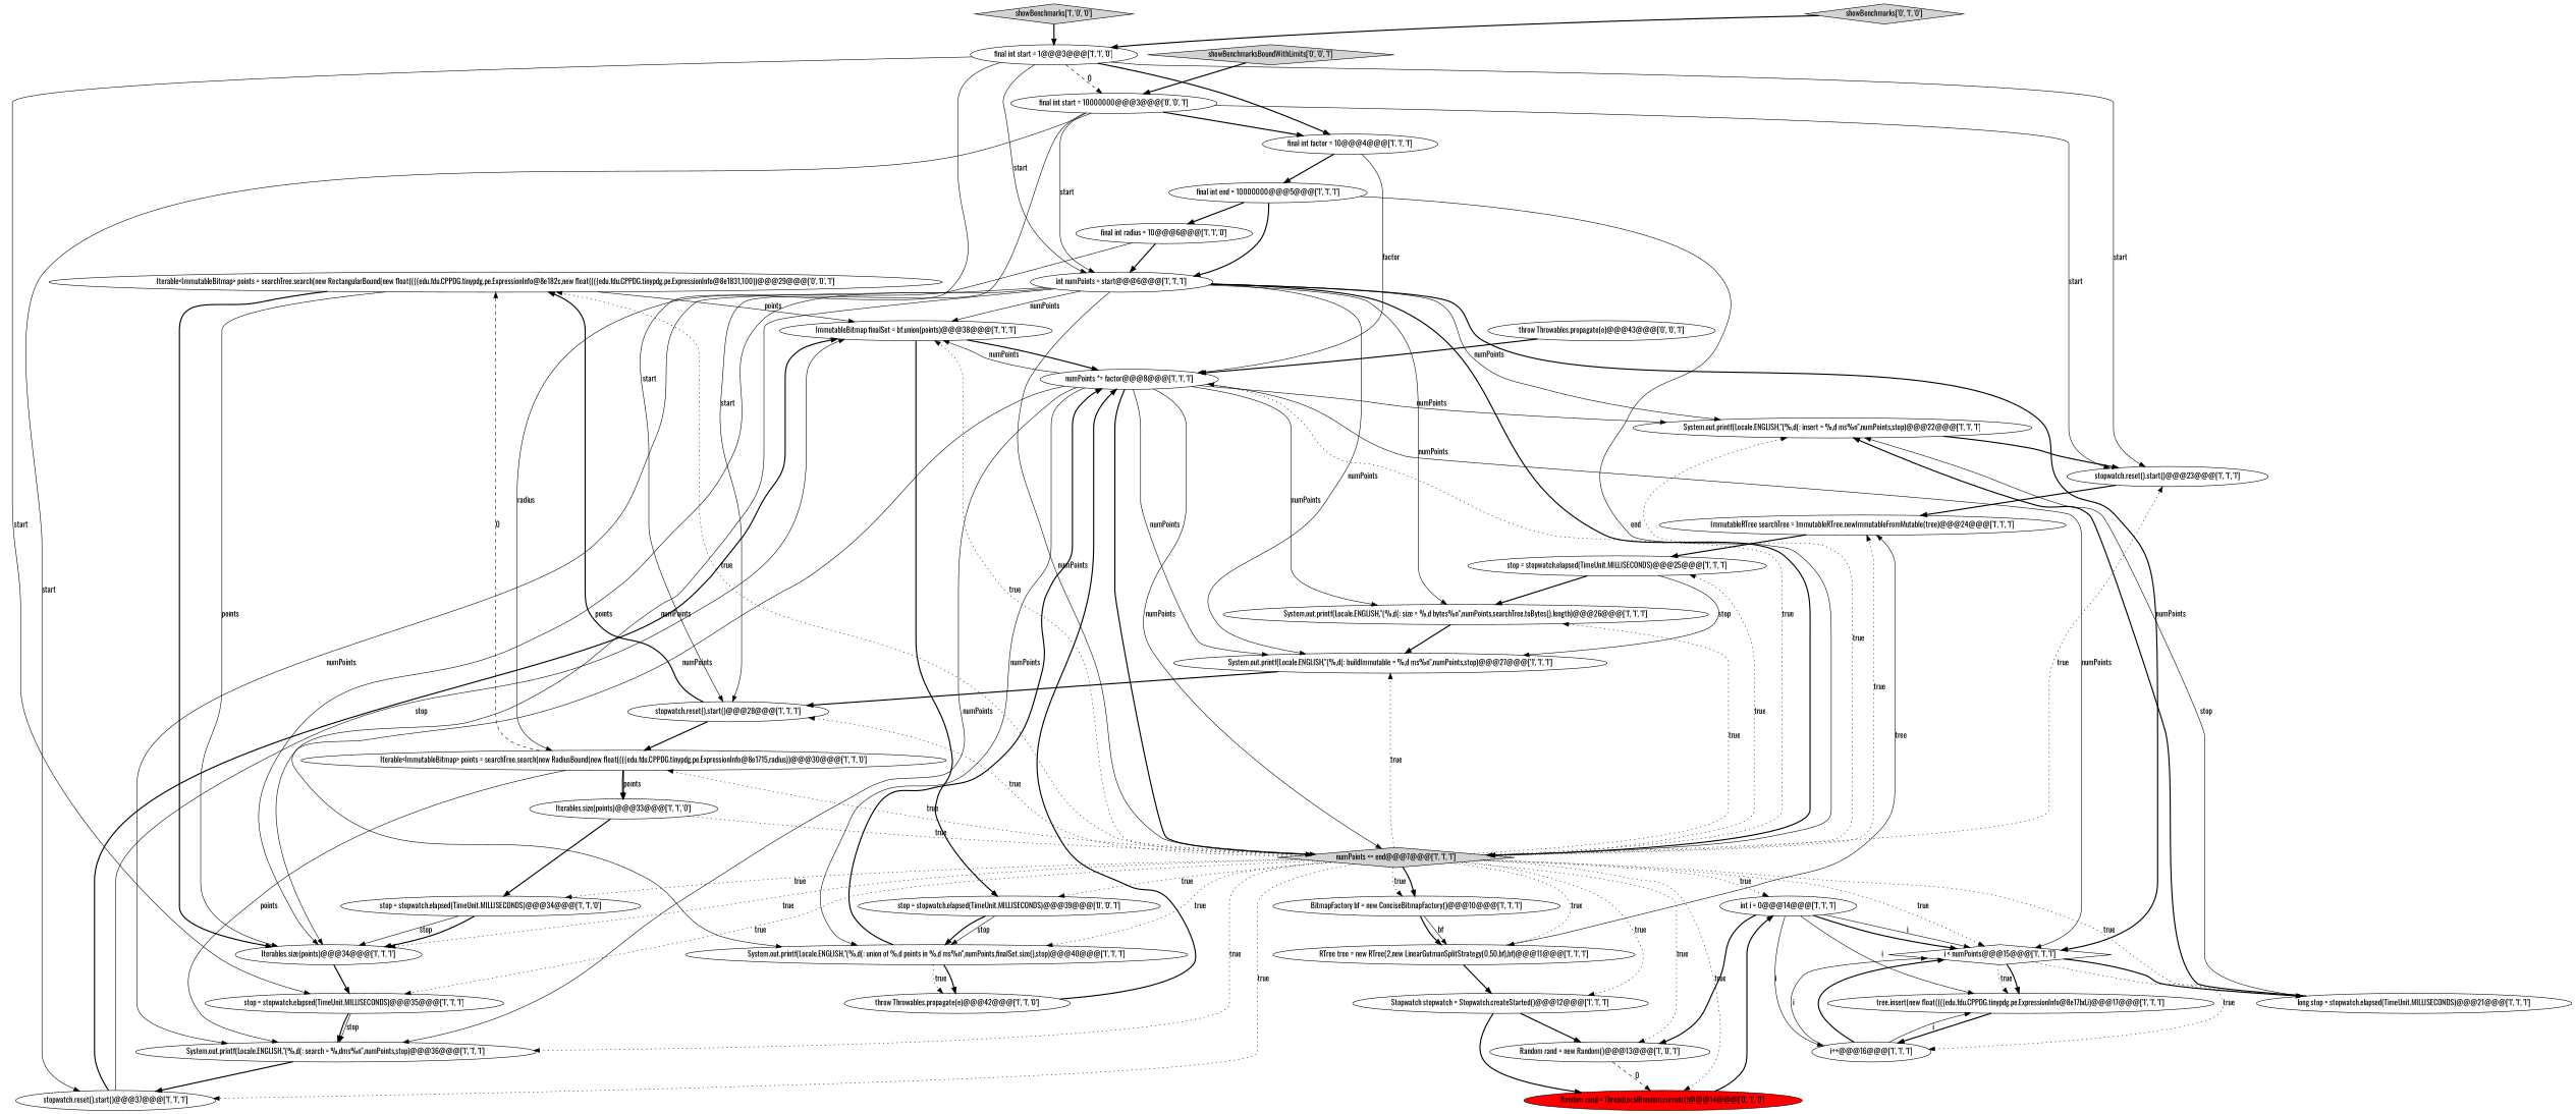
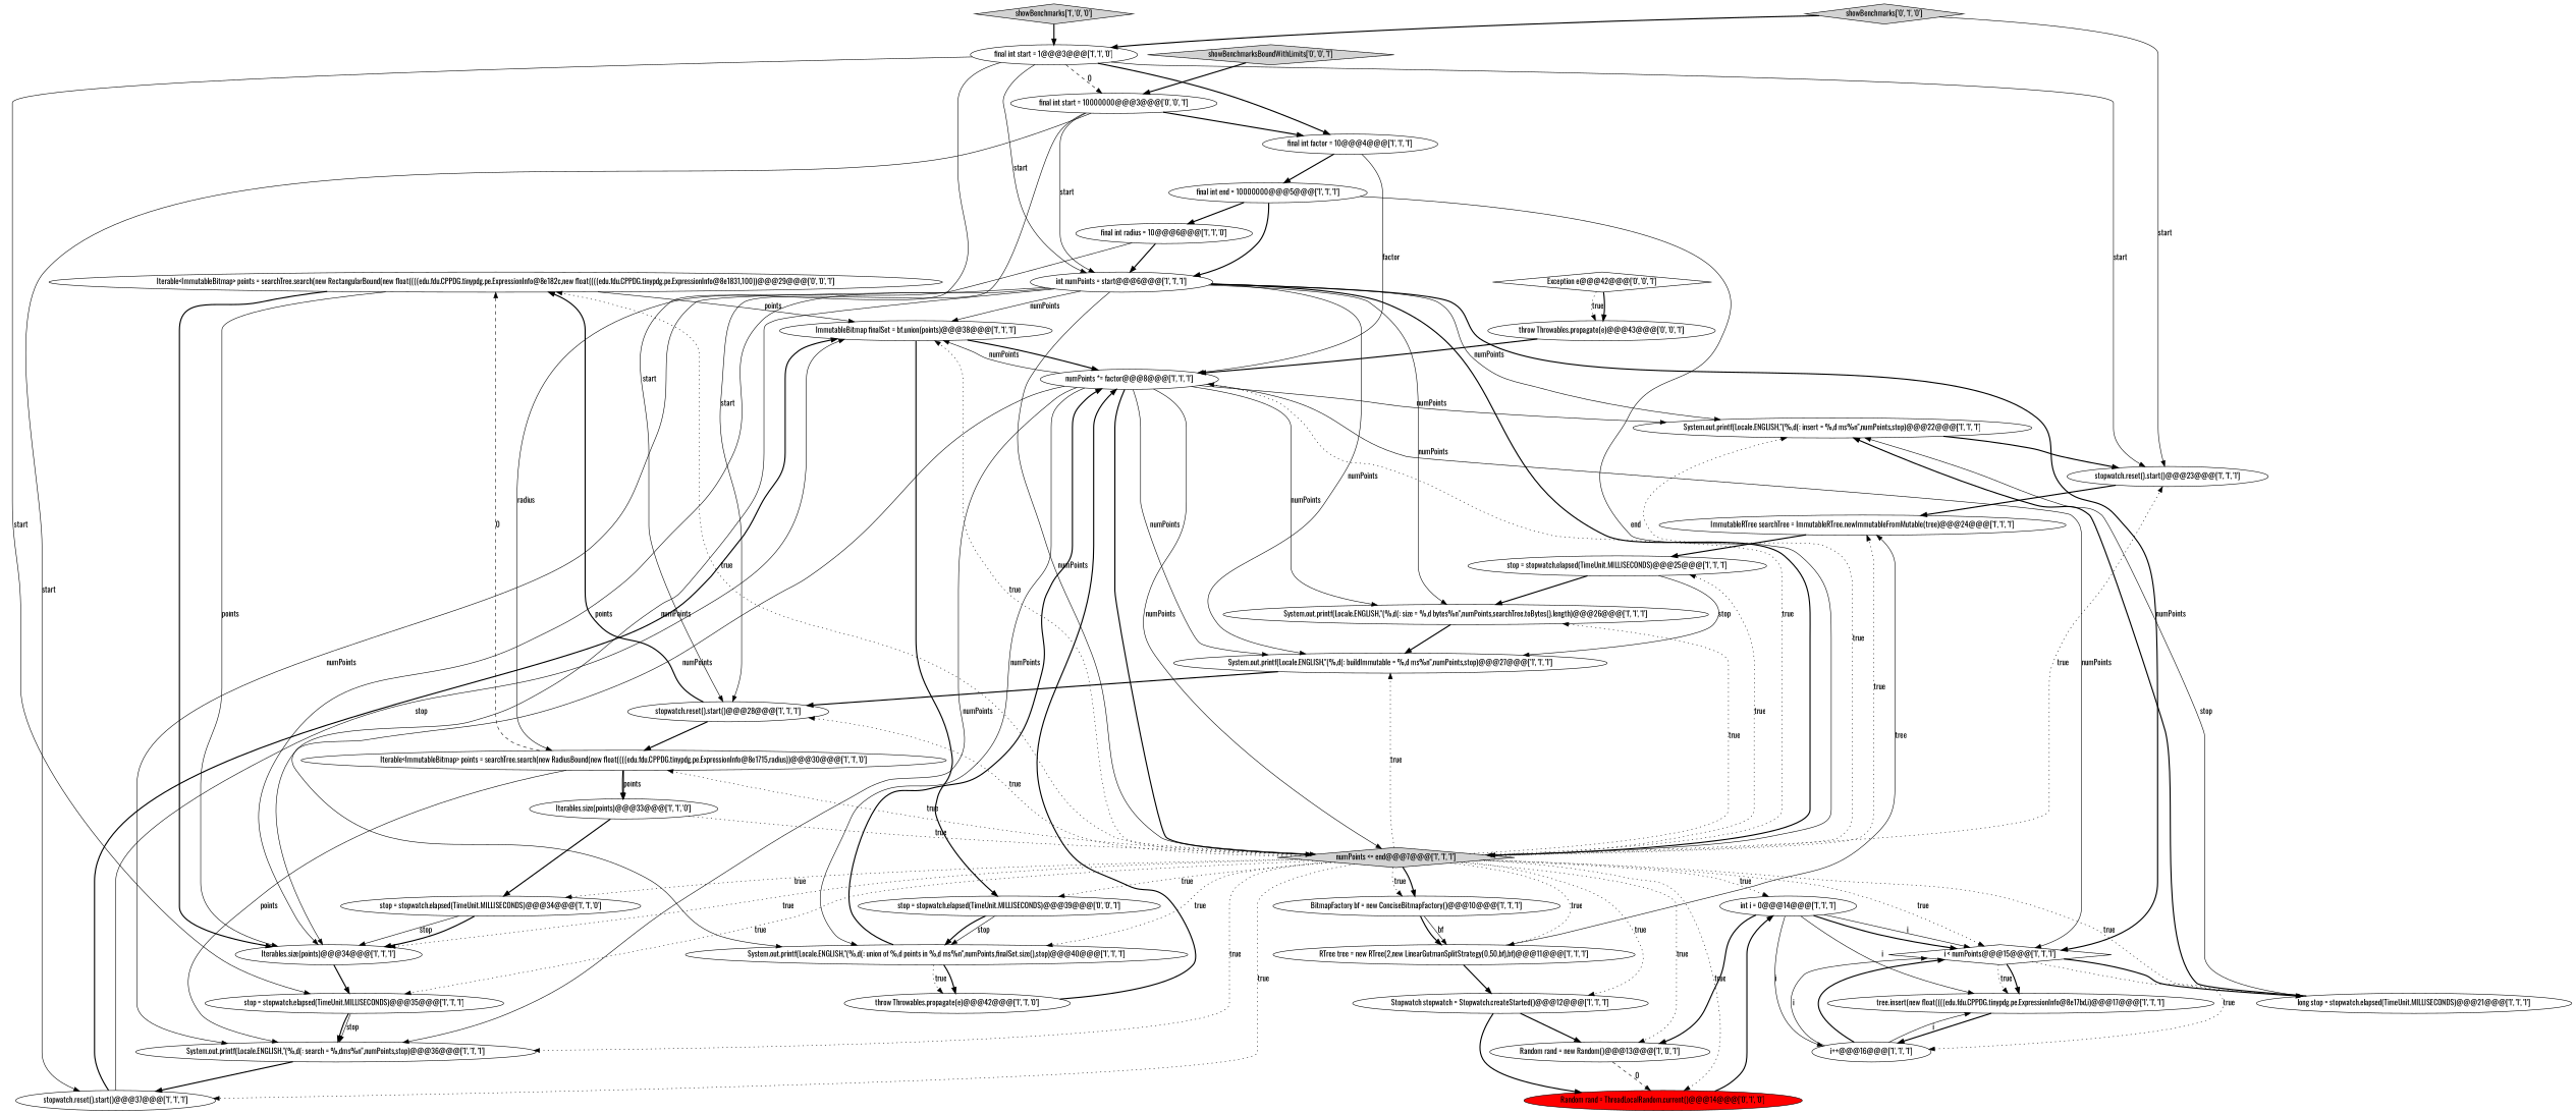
  digraph {
    fontname=Oswald
    node [fillcolor=white fontname=Oswald shape=ellipse style=filled]
    edge [fontname=Oswald style=bold]
    n1 [label="Iterable<ImmutableBitmap> points = searchTree.search(new RectangularBound(new float((((edu.fdu.CPPDG.tinypdg.pe.ExpressionInfo@8e182c,new float((((edu.fdu.CPPDG.tinypdg.pe.ExpressionInfo@8e1831,100))@@@29@@@['0', '0', '1']"]
    n2 [label="ImmutableBitmap finalSet = bf.union(points)@@@38@@@['1', '1', '1']"]
    n3 [label="Iterables.size(points)@@@34@@@['1', '1', '1']"]
    n4 [label="numPoints *= factor@@@8@@@['1', '1', '1']"]
    n5 [label="stop = stopwatch.elapsed(TimeUnit.MILLISECONDS)@@@39@@@['0', '0', '1']"]
    n6 [label="stop = stopwatch.elapsed(TimeUnit.MILLISECONDS)@@@35@@@['1', '1', '1']"]
    n7 [label="int numPoints = start@@@6@@@['1', '1', '1']"]
    n8 [label="System.out.printf(Locale.ENGLISH,\"(%,d(: search = %,dms%n\",numPoints,stop)@@@36@@@['1', '1', '1']"]
    n9 [label="System.out.printf(Locale.ENGLISH,\"(%,d(: union of %,d points in %,d ms%n\",numPoints,finalSet.size(),stop)@@@40@@@['1', '1', '1']"]
    n10 [fillcolor=lightgray label="numPoints <= end@@@7@@@['1', '1', '1']" shape=diamond]
    n11 [label="i < numPoints@@@15@@@['1', '1', '1']" shape=diamond]
    n12 [label="System.out.printf(Locale.ENGLISH,\"(%,d(: size = %,d bytes%n\",numPoints,searchTree.toBytes().length)@@@26@@@['1', '1', '1']"]
    n13 [label="System.out.printf(Locale.ENGLISH,\"(%,d(: buildImmutable = %,d ms%n\",numPoints,stop)@@@27@@@['1', '1', '1']"]
    n14 [label="System.out.printf(Locale.ENGLISH,\"(%,d(: insert = %,d ms%n\",numPoints,stop)@@@22@@@['1', '1', '1']"]
    n15 [label="stopwatch.reset().start()@@@37@@@['1', '1', '1']"]
    n16 [label="throw Throwables.propagate(e)@@@42@@@['1', '1', '0']"]
    n17 [label="stopwatch.reset().start()@@@23@@@['1', '1', '1']"]
    n18 [label="ImmutableRTree searchTree = ImmutableRTree.newImmutableFromMutable(tree)@@@24@@@['1', '1', '1']"]
    n19 [label="stop = stopwatch.elapsed(TimeUnit.MILLISECONDS)@@@34@@@['1', '1', '0']"]
    n20 [label="stop = stopwatch.elapsed(TimeUnit.MILLISECONDS)@@@25@@@['1', '1', '1']"]
    n21 [label="stopwatch.reset().start()@@@28@@@['1', '1', '1']"]
    n22 [label="Stopwatch stopwatch = Stopwatch.createStarted()@@@12@@@['1', '1', '1']"]
    n23 [label="RTree tree = new RTree(2,new LinearGutmanSplitStrategy(0,50,bf),bf)@@@11@@@['1', '1', '1']"]
    n24 [fillcolor=red label="Random rand = ThreadLocalRandom.current()@@@14@@@['0', '1', '0']"]
    n25 [label="Random rand = new Random()@@@13@@@['1', '0', '1']"]
    n26 [label="BitmapFactory bf = new ConciseBitmapFactory()@@@10@@@['1', '1', '1']"]
    n27 [label="Iterable<ImmutableBitmap> points = searchTree.search(new RadiusBound(new float((((edu.fdu.CPPDG.tinypdg.pe.ExpressionInfo@8e1715,radius))@@@30@@@['1', '1', '0']"]
    n28 [label="long stop = stopwatch.elapsed(TimeUnit.MILLISECONDS)@@@21@@@['1', '1', '1']"]
    n29 [label="int i = 0@@@14@@@['1', '1', '1']"]
    n30 [label="tree.insert(new float((((edu.fdu.CPPDG.tinypdg.pe.ExpressionInfo@8e17bd,i)@@@17@@@['1', '1', '1']"]
    n31 [label="i++@@@16@@@['1', '1', '1']"]
    n32 [label="final int factor = 10@@@4@@@['1', '1', '1']"]
    n33 [label="final int end = 10000000@@@5@@@['1', '1', '1']"]
    n34 [label="final int radius = 10@@@6@@@['1', '1', '0']"]
    n35 [label="Iterables.size(points)@@@33@@@['1', '1', '0']"]
    n36 [label="throw Throwables.propagate(e)@@@43@@@['0', '0', '1']"]
    n37 [label="final int start = 1@@@3@@@['1', '1', '0']"]
    n38 [label="final int start = 10000000@@@3@@@['0', '0', '1']"]
    n39 [fillcolor=lightgray label="showBenchmarks['0', '1', '0']" shape=diamond]
+   n40 [label="Exception e@@@42@@@['0', '0', '1']" shape=diamond]
    n41 [fillcolor=lightgray label="showBenchmarks['1', '0', '0']" shape=diamond]
    n42 [fillcolor=lightgray label="showBenchmarksBoundWithLimits['0', '0', '1']" shape=diamond]
    n1 -> n2 [label=points style=solid]
    n1 -> n3 [label=points style=solid]
    n1 -> n3
    n2 -> n4
    n2 -> n5
    n3 -> n6
    n4 -> n2 [label=numPoints style=solid]
    n4 -> n3 [label=numPoints style=solid]
    n4 -> n8 [label=numPoints style=solid]
    n4 -> n9 [label=numPoints style=solid]
    n4 -> n10
    n4 -> n10 [label=numPoints style=solid]
    n4 -> n11 [label=numPoints style=solid]
    n4 -> n12 [label=numPoints style=solid]
    n4 -> n13 [label=numPoints style=solid]
    n4 -> n14 [label=numPoints style=solid]
    n5 -> n9 [label=stop style=solid]
    n5 -> n9
    n6 -> n8
    n6 -> n8 [label=stop style=solid]
    n7 -> n2 [label=numPoints style=solid]
    n7 -> n3 [label=points style=solid]
    n7 -> n8 [label=numPoints style=solid]
    n7 -> n9 [label=numPoints style=solid]
    n7 -> n10 [label=numPoints style=solid]
    n7 -> n10
    n7 -> n11 [label=numPoints]
    n7 -> n12 [label=numPoints style=solid]
    n7 -> n13 [label=numPoints style=solid]
    n7 -> n14 [label=numPoints style=solid]
    n8 -> n15
    n9 -> n4
    n9 -> n16
    n9 -> n16 [label=true style=dotted]
    n10 -> n1 [label=true style=dotted]
    n10 -> n2 [label=true style=dotted]
    n10 -> n3 [label=true style=dotted]
    n10 -> n4 [label=true style=dotted]
    n10 -> n5 [label=true style=dotted]
    n10 -> n6 [label=true style=dotted]
    n10 -> n8 [label=true style=dotted]
    n10 -> n9 [label=true style=dotted]
    n10 -> n11 [label=true style=dotted]
    n10 -> n12 [label=true style=dotted]
    n10 -> n13 [label=true style=dotted]
    n10 -> n14 [label=true style=dotted]
    n10 -> n15 [label=true style=dotted]
    n10 -> n17 [label=true style=dotted]
    n10 -> n18 [label=true style=dotted]
    n10 -> n19 [label=true style=dotted]
    n10 -> n20 [label=true style=dotted]
    n10 -> n21 [label=true style=dotted]
    n10 -> n22 [label=true style=dotted]
    n10 -> n23 [label=true style=dotted]
    n10 -> n24 [label=true style=dotted]
    n10 -> n25 [label=true style=dotted]
    n10 -> n26
    n10 -> n26 [label=true style=dotted]
    n10 -> n27 [label=true style=dotted]
    n10 -> n28 [label=true style=dotted]
    n10 -> n29 [label=true style=dotted]
    n11 -> n28
    n11 -> n30 [label=true style=dotted]
    n11 -> n30
    n11 -> n31 [label=true style=dotted]
    n12 -> n13
    n13 -> n21
    n14 -> n17
    n15 -> n2
    n15 -> n2 [label=stop style=solid]
    n16 -> n4
    n17 -> n18
    n18 -> n20
    n19 -> n3 [label=stop style=solid]
    n19 -> n3
    n20 -> n12
    n20 -> n13 [label=stop style=solid]
    n21 -> n1
    n21 -> n27
    n22 -> n24
    n22 -> n25
    n23 -> n18 [label=tree style=solid]
    n23 -> n22
    n24 -> n29
    n25 -> n24 [label=0 style=dashed]
    n26 -> n23 [label=bf style=solid]
    n26 -> n23
    n27 -> n1 [label=0 style=dashed]
    n27 -> n8 [label=points style=solid]
    n27 -> n35
    n27 -> n35 [label=points style=solid]
    n28 -> n14
    n28 -> n14 [label=stop style=solid]
    n29 -> n11 [label=i style=solid]
    n29 -> n11
    n29 -> n25
    n29 -> n30 [label=i style=solid]
    n29 -> n31 [label=i style=solid]
    n30 -> n31
    n31 -> n11 [label=i style=solid]
    n31 -> n11
    n31 -> n30 [label=i style=solid]
    n32 -> n4 [label=factor style=solid]
    n32 -> n33
    n33 -> n7
    n33 -> n10 [label=end style=solid]
    n33 -> n34
    n34 -> n7
    n34 -> n27 [label=radius style=solid]
    n35 -> n10 [label=true style=dotted]
    n35 -> n19
    n36 -> n4
    n37 -> n6 [label=start style=solid]
    n37 -> n7 [label=start style=solid]
    n37 -> n17 [label=start style=solid]
    n37 -> n21 [label=start style=solid]
    n37 -> n32
    n37 -> n38 [label=0 style=dashed]
    n38 -> n7 [label=start style=solid]
    n38 -> n15 [label=start style=solid]
-   n38 -> n17 [label=start style=solid]
+   n39 -> n17 [label=start style=solid]
    n38 -> n21 [label=start style=solid]
    n38 -> n32
    n39 -> n37
+   n40 -> n36 [label=true style=dotted]
+   n40 -> n36
    n41 -> n37
    n42 -> n38
  }
